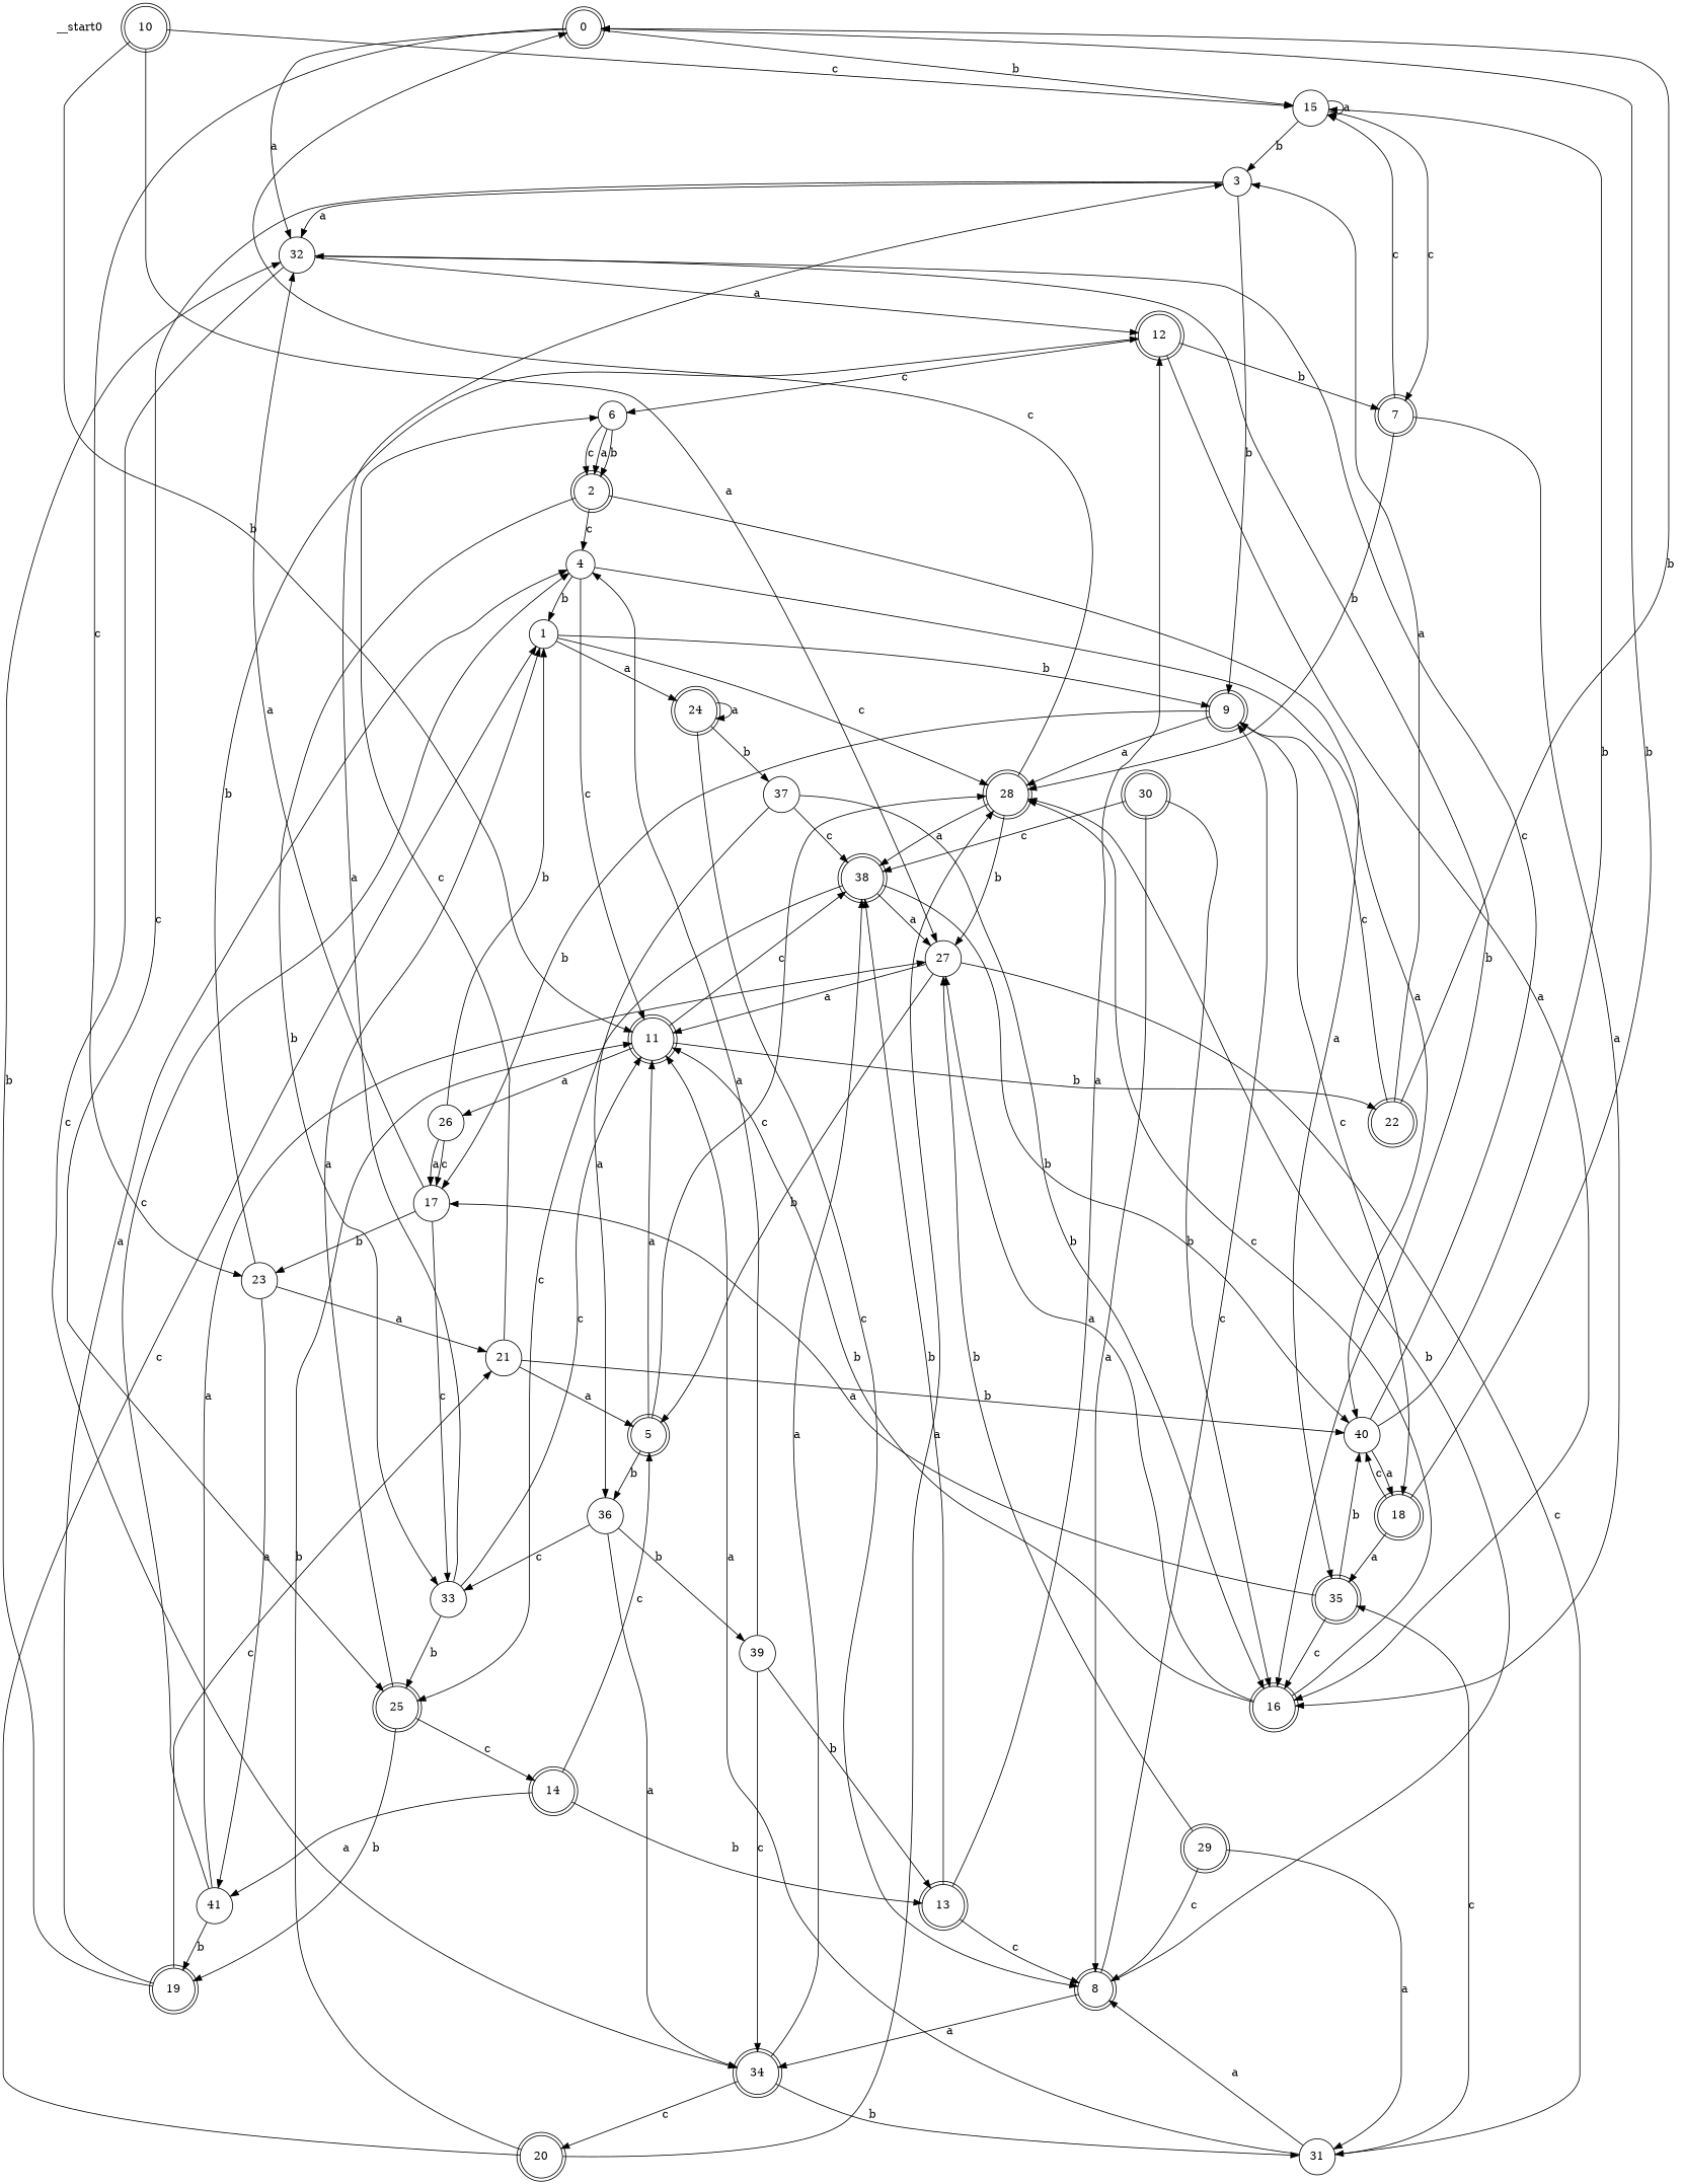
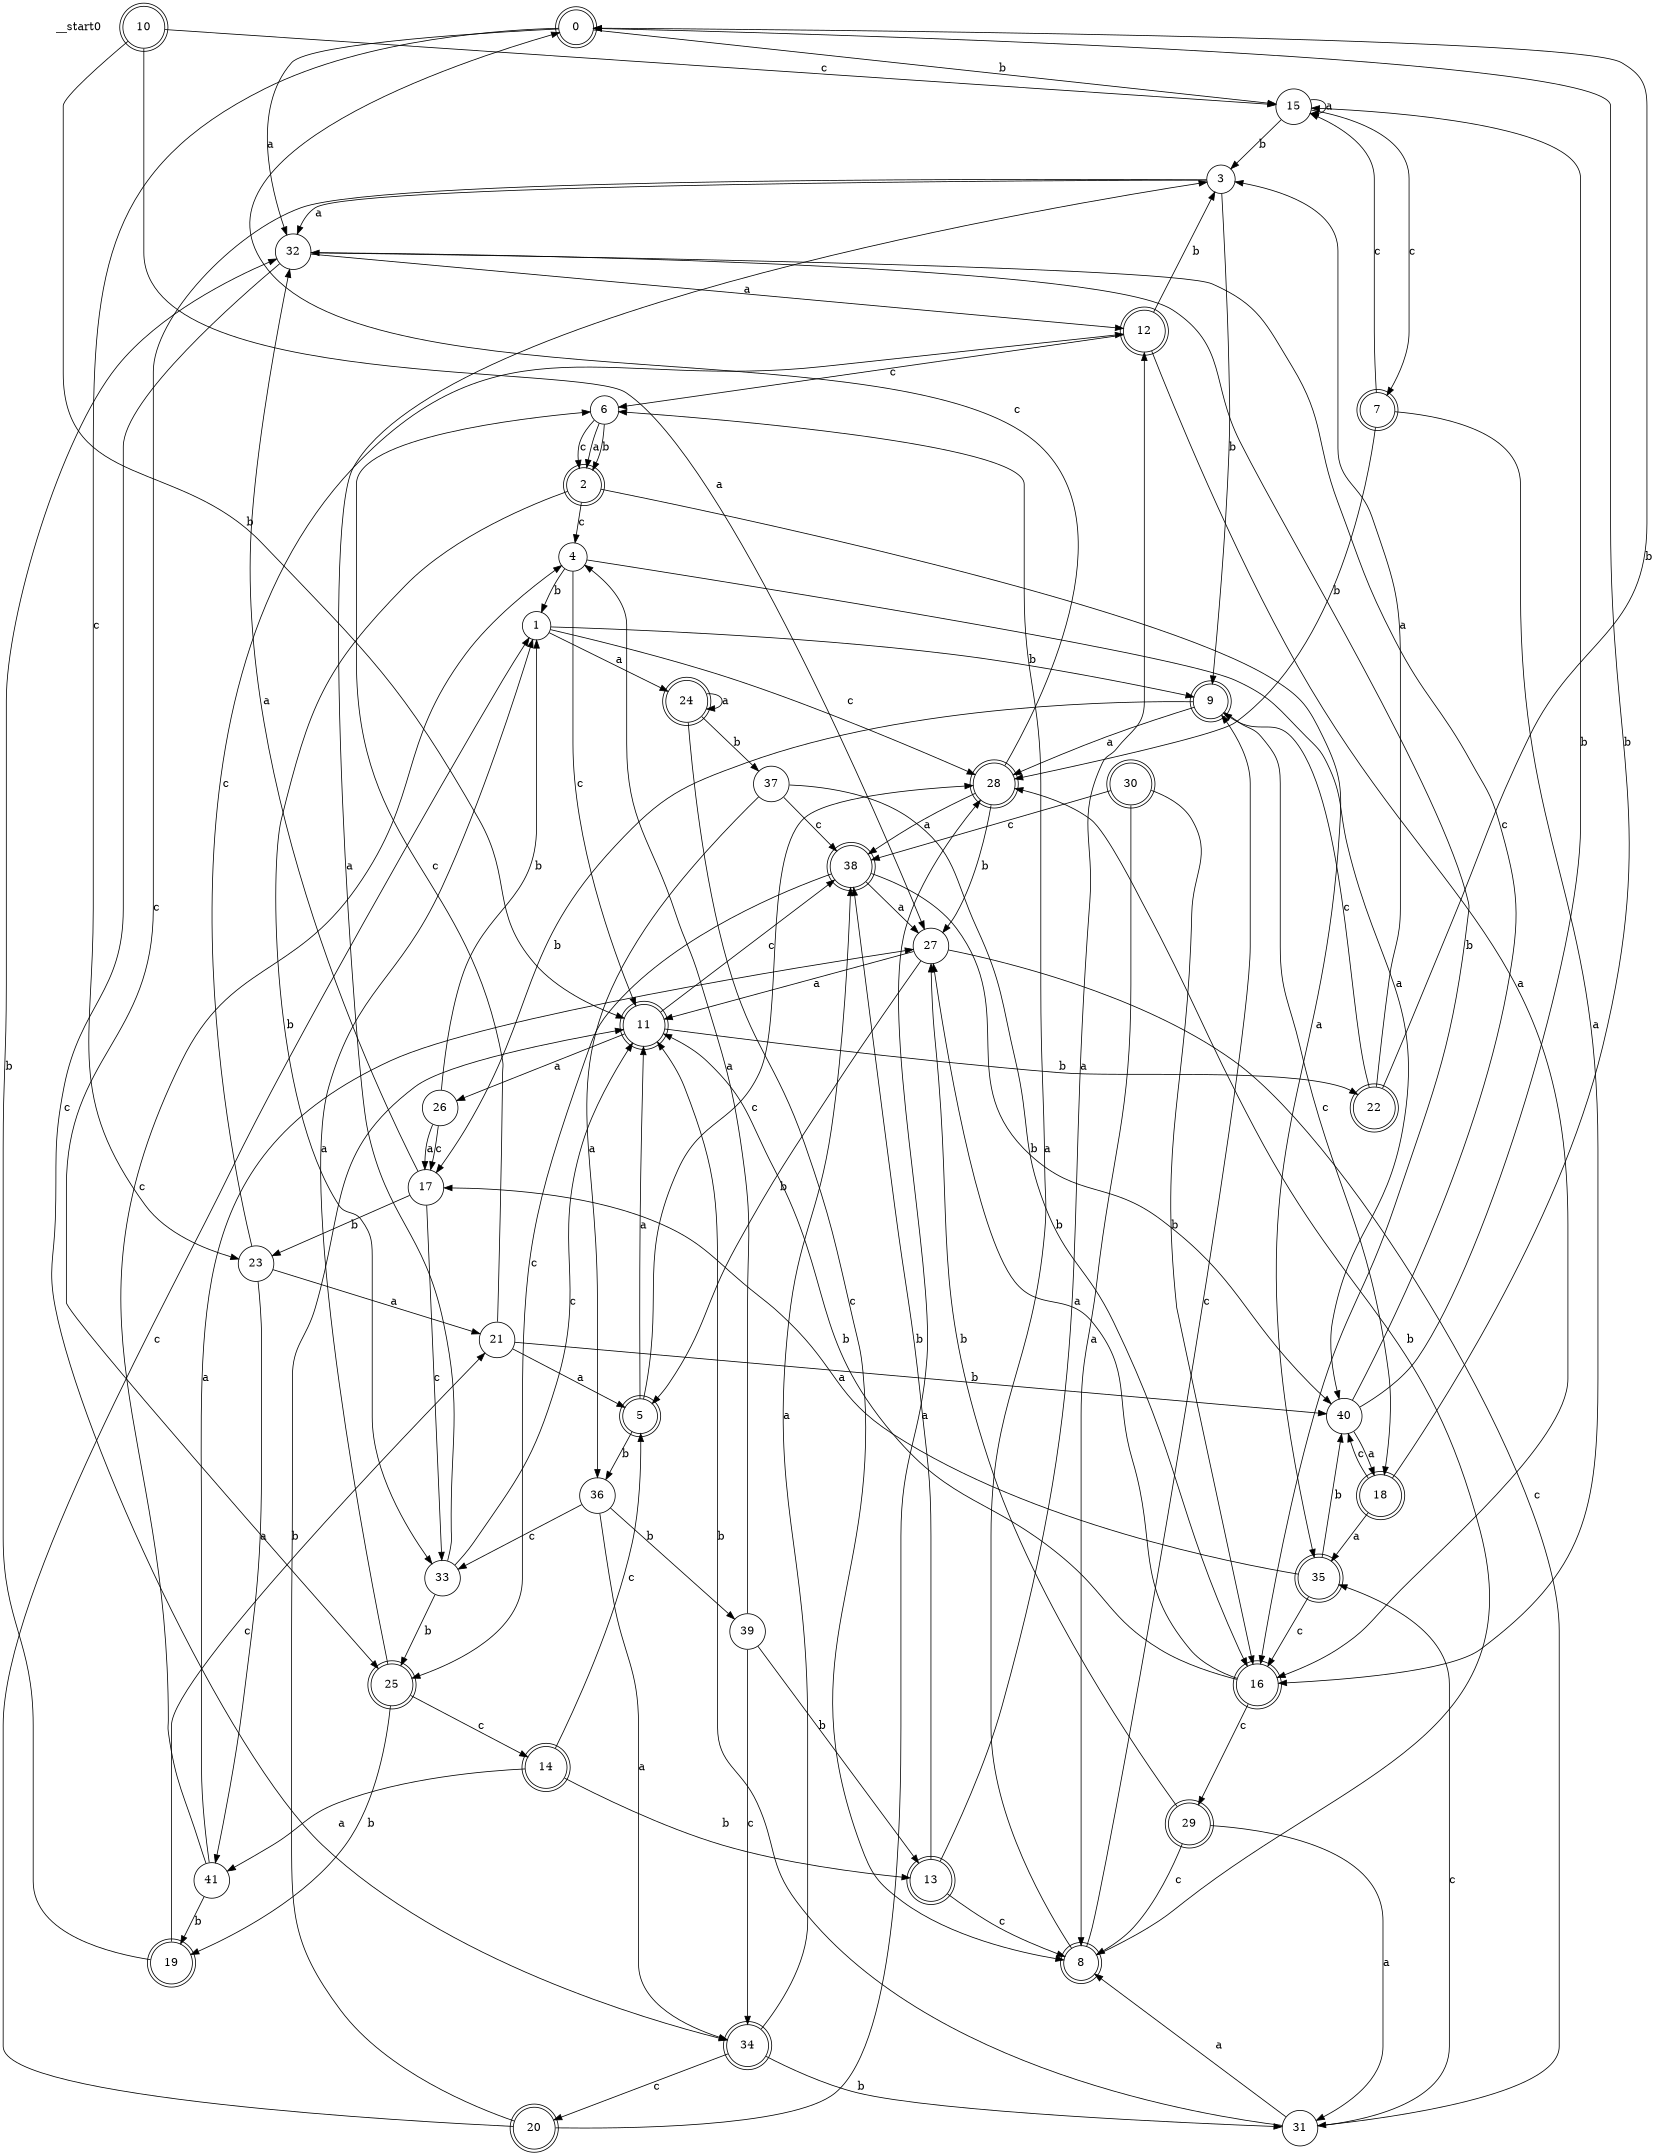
  digraph {
    rankdir=TB
    node [shape=doublecircle color=black fillcolor=white style="rounded,filled"]
    __start0 [shape=none color="" fillcolor="" style=""]
    n2 [label=0]
    n3 [label=15 shape=circle style=filled]
    n4 [label=23 shape=circle style=filled]
    n5 [label=32 shape=circle style=filled]
    n6 [label=3 shape=circle style=filled]
    n7 [label=7]
    n8 [label=12]
    n9 [label=41 shape=circle style=filled]
    n10 [label=21 shape=circle style=filled]
    n11 [label=16]
    n12 [label=34]
    n13 [label=1 shape=circle style=filled]
    n14 [label=9]
    n15 [label=24]
    n16 [label=28]
    n17 [label=17 shape=circle style=filled]
    n18 [label=18]
    n19 [label=8]
    n20 [label=37 shape=circle style=filled]
    n21 [label=27 shape=circle style=filled]
    n22 [label=38]
    n23 [label=2]
    n24 [label=4 shape=circle style=filled]
    n25 [label=33 shape=circle style=filled]
    n26 [label=35]
    n27 [label=11]
    n28 [label=40 shape=circle style=filled]
    n29 [label=25]
    n30 [label=14]
    n31 [label=19]
    n32 [label=22]
    n33 [label=26 shape=circle style=filled]
    n34 [label=5]
    n35 [label=36 shape=circle style=filled]
    n36 [label=39 shape=circle style=filled]
    n37 [label=6 shape=circle style=filled]
    n38 [label=10]
    n39 [label=31 shape=circle style=filled]
    n40 [label=13]
    n41 [label=20]
    n42 [label=29]
    n43 [label=30]
    n2 -> n3 [label=b]
    n2 -> n4 [label=c]
    n2 -> n5 [label=a]
    n3 -> n3 [label=a]
    n3 -> n6 [label=b]
    n3 -> n7 [label=c]
-   n4 -> n8 [label=b]
+   n4 -> n8 [label=c]
    n4 -> n9 [label=a]
    n4 -> n10 [label=a]
    n5 -> n8 [label=a]
    n5 -> n11 [label=b]
    n5 -> n12 [label=c]
    n6 -> n5 [label=a]
    n6 -> n14 [label=b]
    n6 -> n29 [label=c]
    n7 -> n3 [label=c]
    n7 -> n11 [label=a]
    n7 -> n16 [label=b]
-   n8 -> n7 [label=b]
+   n8 -> n6 [label=b]
    n8 -> n11 [label=a]
    n8 -> n37 [label=c]
    n9 -> n21 [label=a]
    n9 -> n24 [label=c]
    n9 -> n31 [label=b]
    n10 -> n28 [label=b]
    n10 -> n34 [label=a]
    n10 -> n37 [label=c]
-   n11 -> n16 [label=c]
+   n11 -> n42 [label=c]
    n11 -> n21 [label=a]
    n11 -> n27 [label=b]
    n12 -> n22 [label=a]
    n12 -> n39 [label=b]
    n12 -> n41 [label=c]
    n13 -> n14 [label=b]
    n13 -> n15 [label=a]
    n13 -> n16 [label=c]
    n14 -> n16 [label=a]
    n14 -> n17 [label=b]
    n14 -> n18 [label=c]
    n15 -> n15 [label=a]
    n15 -> n19 [label=c]
    n15 -> n20 [label=b]
    n16 -> n2 [label=c]
    n16 -> n21 [label=b]
    n16 -> n22 [label=a]
    n17 -> n4 [label=b]
    n17 -> n5 [label=a]
    n17 -> n25 [label=c]
    n18 -> n2 [label=b]
    n18 -> n26 [label=a]
    n18 -> n28 [label=c]
    n19 -> n14 [label=c]
    n19 -> n16 [label=b]
-   n19 -> n12 [label=a]
+   n19 -> n37 [label=a]
    n20 -> n11 [label=b]
    n20 -> n22 [label=c]
    n20 -> n35 [label=a]
    n21 -> n27 [label=a]
    n21 -> n34 [label=b]
    n21 -> n39 [label=c]
    n22 -> n21 [label=a]
    n22 -> n28 [label=b]
    n22 -> n29 [label=c]
    n23 -> n24 [label=c]
    n23 -> n25 [label=b]
    n23 -> n26 [label=a]
    n24 -> n13 [label=b]
    n24 -> n27 [label=c]
    n24 -> n28 [label=a]
    n25 -> n6 [label=a]
    n25 -> n27 [label=c]
    n25 -> n29 [label=b]
    n26 -> n11 [label=c]
    n26 -> n17 [label=a]
    n26 -> n28 [label=b]
    n27 -> n22 [label=c]
    n27 -> n32 [label=b]
    n27 -> n33 [label=a]
    n28 -> n3 [label=b]
    n28 -> n5 [label=c]
    n28 -> n18 [label=a]
    n29 -> n13 [label=a]
    n29 -> n30 [label=c]
    n29 -> n31 [label=b]
    n30 -> n9 [label=a]
    n30 -> n34 [label=c]
    n30 -> n40 [label=b]
    n31 -> n5 [label=b]
    n31 -> n10 [label=c]
-   n31 -> n24 [label=a]
    n32 -> n2 [label=b]
    n32 -> n6 [label=a]
    n32 -> n14 [label=c]
    n33 -> n13 [label=b]
    n33 -> n17 [label=a]
    n33 -> n17 [label=c]
    n34 -> n16 [label=c]
    n34 -> n27 [label=a]
    n34 -> n35 [label=b]
    n35 -> n12 [label=a]
    n35 -> n25 [label=c]
    n35 -> n36 [label=b]
    n36 -> n12 [label=c]
    n36 -> n24 [label=a]
    n36 -> n40 [label=b]
    n37 -> n23 [label=a]
    n37 -> n23 [label=b]
    n37 -> n23 [label=c]
    n38 -> n3 [label=c]
    n38 -> n21 [label=a]
    n38 -> n27 [label=b]
    n39 -> n19 [label=a]
    n39 -> n26 [label=c]
-   n39 -> n27 [label=a]
+   n39 -> n27 [label=b]
    n40 -> n8 [label=a]
    n40 -> n19 [label=c]
    n40 -> n22 [label=b]
    n41 -> n13 [label=c]
    n41 -> n16 [label=a]
    n41 -> n27 [label=b]
    n42 -> n19 [label=c]
    n42 -> n21 [label=b]
    n42 -> n39 [label=a]
    n43 -> n11 [label=b]
    n43 -> n19 [label=a]
    n43 -> n22 [label=c]
  }
